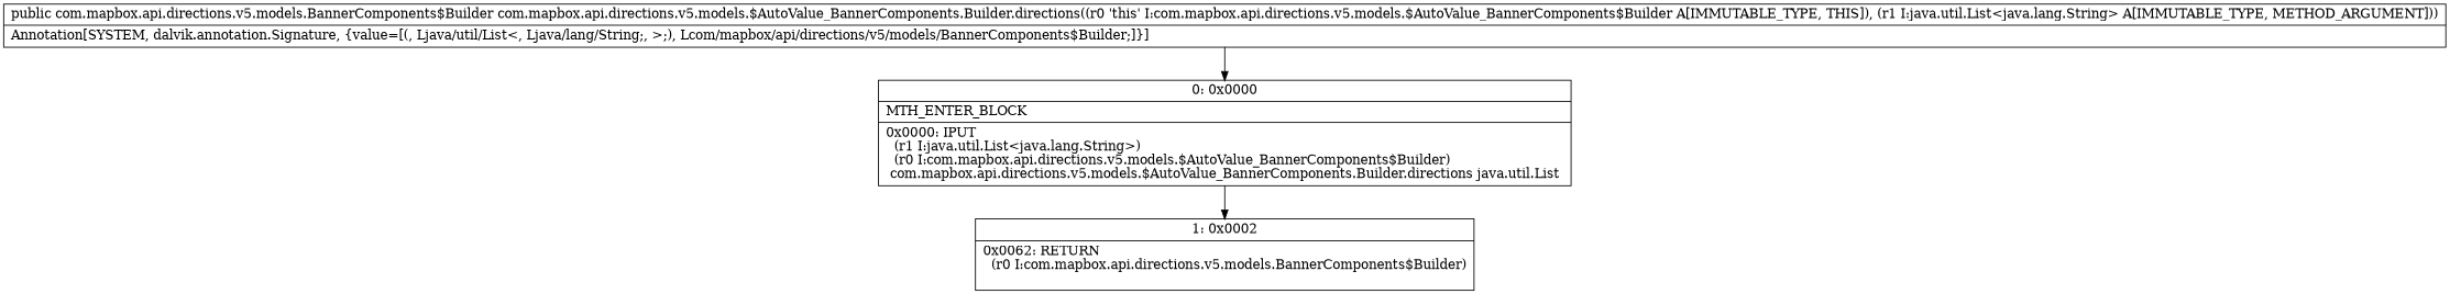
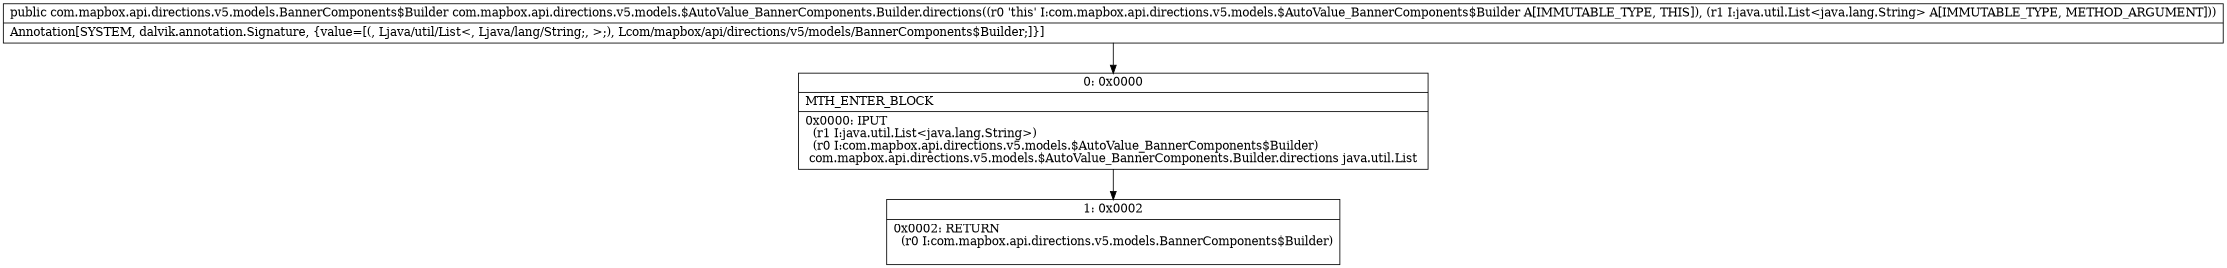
  digraph {
    node [shape=record]
    n1 [label="{0\:\ 0x0000|MTH_ENTER_BLOCK\l|0x0000: IPUT  \l  (r1 I:java.util.List\<java.lang.String\>)\l  (r0 I:com.mapbox.api.directions.v5.models.$AutoValue_BannerComponents$Builder)\l com.mapbox.api.directions.v5.models.$AutoValue_BannerComponents.Builder.directions java.util.List \l}"]
-   n2 [label="{1\:\ 0x0002|0x0062: RETURN  \l  (r0 I:com.mapbox.api.directions.v5.models.BannerComponents$Builder)\l \l}"]
+   n2 [label="{1\:\ 0x0002|0x0002: RETURN  \l  (r0 I:com.mapbox.api.directions.v5.models.BannerComponents$Builder)\l \l}"]
    n3 [label="{public com.mapbox.api.directions.v5.models.BannerComponents$Builder com.mapbox.api.directions.v5.models.$AutoValue_BannerComponents.Builder.directions((r0 'this' I:com.mapbox.api.directions.v5.models.$AutoValue_BannerComponents$Builder A[IMMUTABLE_TYPE, THIS]), (r1 I:java.util.List\<java.lang.String\> A[IMMUTABLE_TYPE, METHOD_ARGUMENT]))  | Annotation[SYSTEM, dalvik.annotation.Signature, \{value=[(, Ljava\/util\/List\<, Ljava\/lang\/String;, \>;), Lcom\/mapbox\/api\/directions\/v5\/models\/BannerComponents$Builder;]\}]\l}"]
    n1 -> n2
    n3 -> n1
  }
